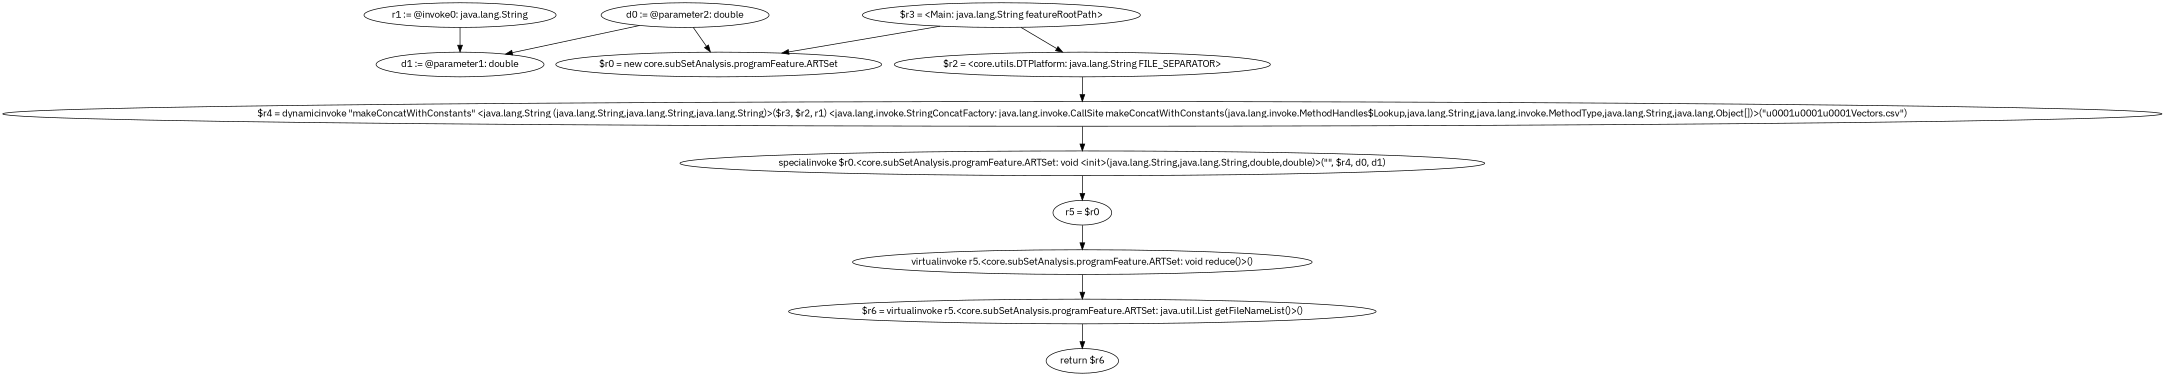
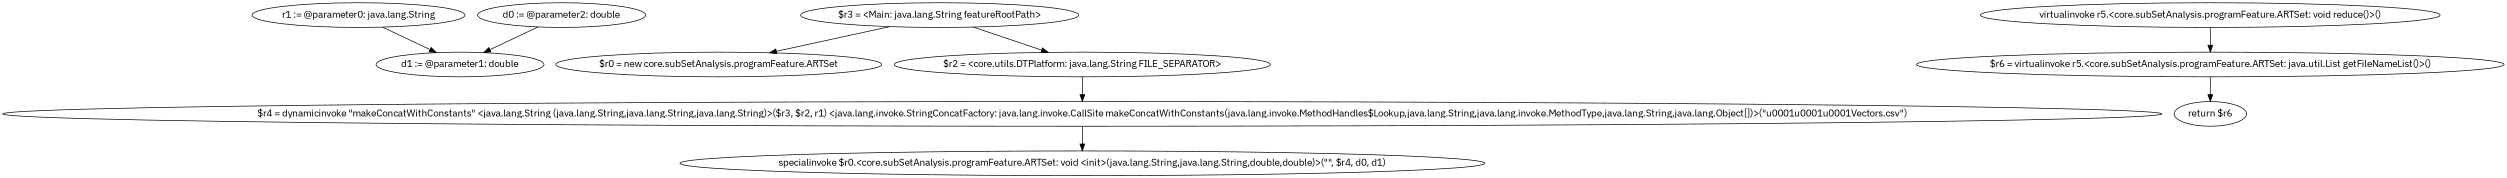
  digraph {
    fontname="IBM Plex Sans"
    node [fontname="IBM Plex Sans"]
    edge [fontname="IBM Plex Sans"]
-   "r1 := @parameter0: java.lang.String" [label="r1 := @invoke0: java.lang.String"]
+   "r1 := @parameter0: java.lang.String"
    "d1 := @parameter1: double"
    "d0 := @parameter2: double"
    "$r0 = new core.subSetAnalysis.programFeature.ARTSet"
    "$r3 = <Main: java.lang.String featureRootPath>"
    "$r2 = <core.utils.DTPlatform: java.lang.String FILE_SEPARATOR>"
    "$r4 = dynamicinvoke \"makeConcatWithConstants\" <java.lang.String (java.lang.String,java.lang.String,java.lang.String)>($r3, $r2, r1) <java.lang.invoke.StringConcatFactory: java.lang.invoke.CallSite makeConcatWithConstants(java.lang.invoke.MethodHandles$Lookup,java.lang.String,java.lang.invoke.MethodType,java.lang.String,java.lang.Object[])>(\"\u0001\u0001\u0001Vectors.csv\")"
    "specialinvoke $r0.<core.subSetAnalysis.programFeature.ARTSet: void <init>(java.lang.String,java.lang.String,double,double)>(\"\", $r4, d0, d1)"
-   "r5 = $r0"
    "virtualinvoke r5.<core.subSetAnalysis.programFeature.ARTSet: void reduce()>()"
    "$r6 = virtualinvoke r5.<core.subSetAnalysis.programFeature.ARTSet: java.util.List getFileNameList()>()"
    "return $r6"
    "r1 := @parameter0: java.lang.String" -> "d1 := @parameter1: double"
    "d0 := @parameter2: double" -> "d1 := @parameter1: double"
-   "d0 := @parameter2: double" -> "$r0 = new core.subSetAnalysis.programFeature.ARTSet"
    "$r3 = <Main: java.lang.String featureRootPath>" -> "$r0 = new core.subSetAnalysis.programFeature.ARTSet"
    "$r3 = <Main: java.lang.String featureRootPath>" -> "$r2 = <core.utils.DTPlatform: java.lang.String FILE_SEPARATOR>"
    "$r2 = <core.utils.DTPlatform: java.lang.String FILE_SEPARATOR>" -> "$r4 = dynamicinvoke \"makeConcatWithConstants\" <java.lang.String (java.lang.String,java.lang.String,java.lang.String)>($r3, $r2, r1) <java.lang.invoke.StringConcatFactory: java.lang.invoke.CallSite makeConcatWithConstants(java.lang.invoke.MethodHandles$Lookup,java.lang.String,java.lang.invoke.MethodType,java.lang.String,java.lang.Object[])>(\"\u0001\u0001\u0001Vectors.csv\")"
    "$r4 = dynamicinvoke \"makeConcatWithConstants\" <java.lang.String (java.lang.String,java.lang.String,java.lang.String)>($r3, $r2, r1) <java.lang.invoke.StringConcatFactory: java.lang.invoke.CallSite makeConcatWithConstants(java.lang.invoke.MethodHandles$Lookup,java.lang.String,java.lang.invoke.MethodType,java.lang.String,java.lang.Object[])>(\"\u0001\u0001\u0001Vectors.csv\")" -> "specialinvoke $r0.<core.subSetAnalysis.programFeature.ARTSet: void <init>(java.lang.String,java.lang.String,double,double)>(\"\", $r4, d0, d1)"
-   "specialinvoke $r0.<core.subSetAnalysis.programFeature.ARTSet: void <init>(java.lang.String,java.lang.String,double,double)>(\"\", $r4, d0, d1)" -> "r5 = $r0"
-   "r5 = $r0" -> "virtualinvoke r5.<core.subSetAnalysis.programFeature.ARTSet: void reduce()>()"
    "virtualinvoke r5.<core.subSetAnalysis.programFeature.ARTSet: void reduce()>()" -> "$r6 = virtualinvoke r5.<core.subSetAnalysis.programFeature.ARTSet: java.util.List getFileNameList()>()"
    "$r6 = virtualinvoke r5.<core.subSetAnalysis.programFeature.ARTSet: java.util.List getFileNameList()>()" -> "return $r6"
  }
